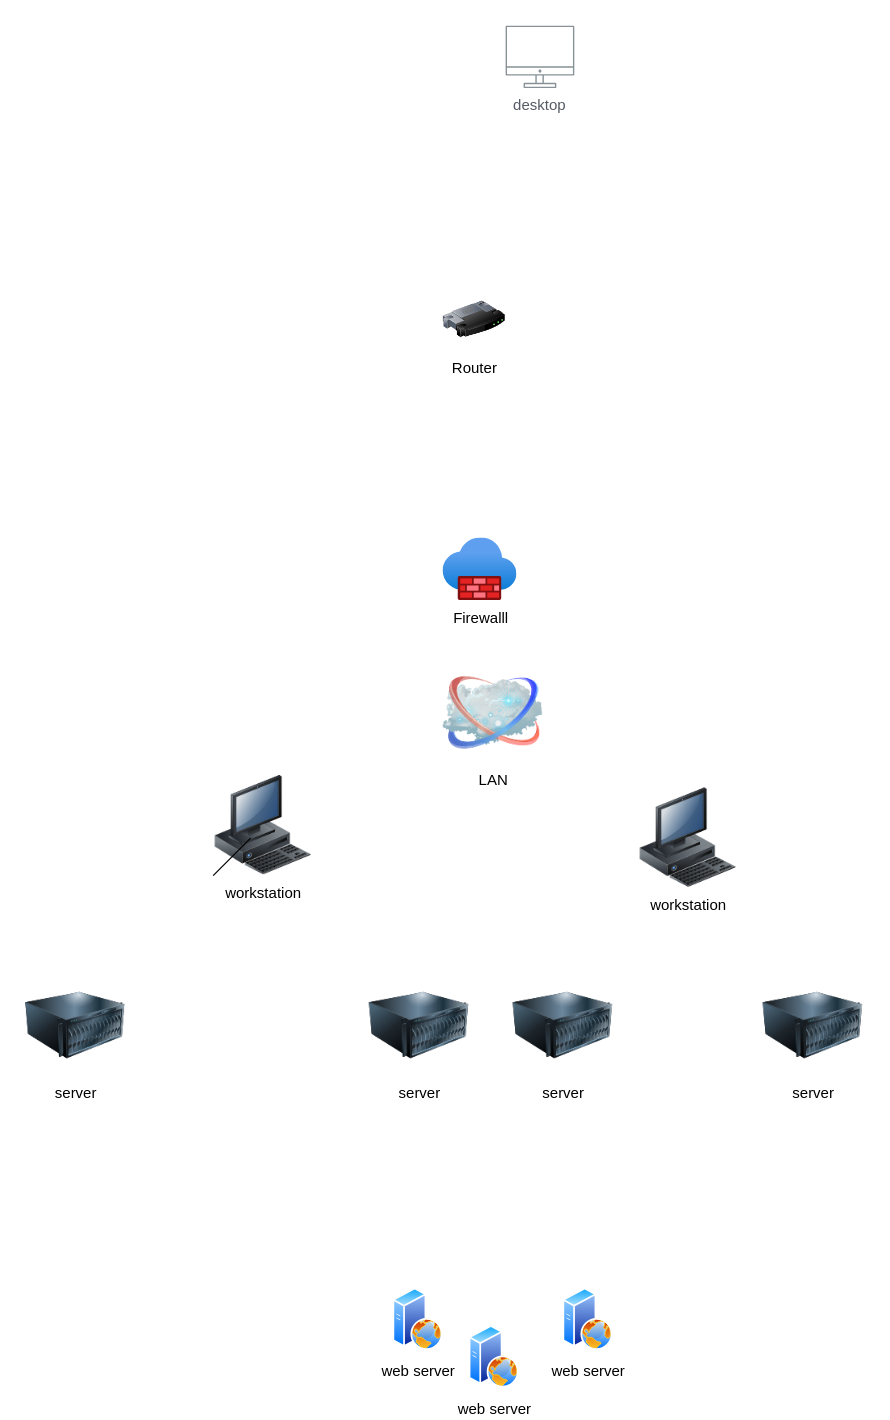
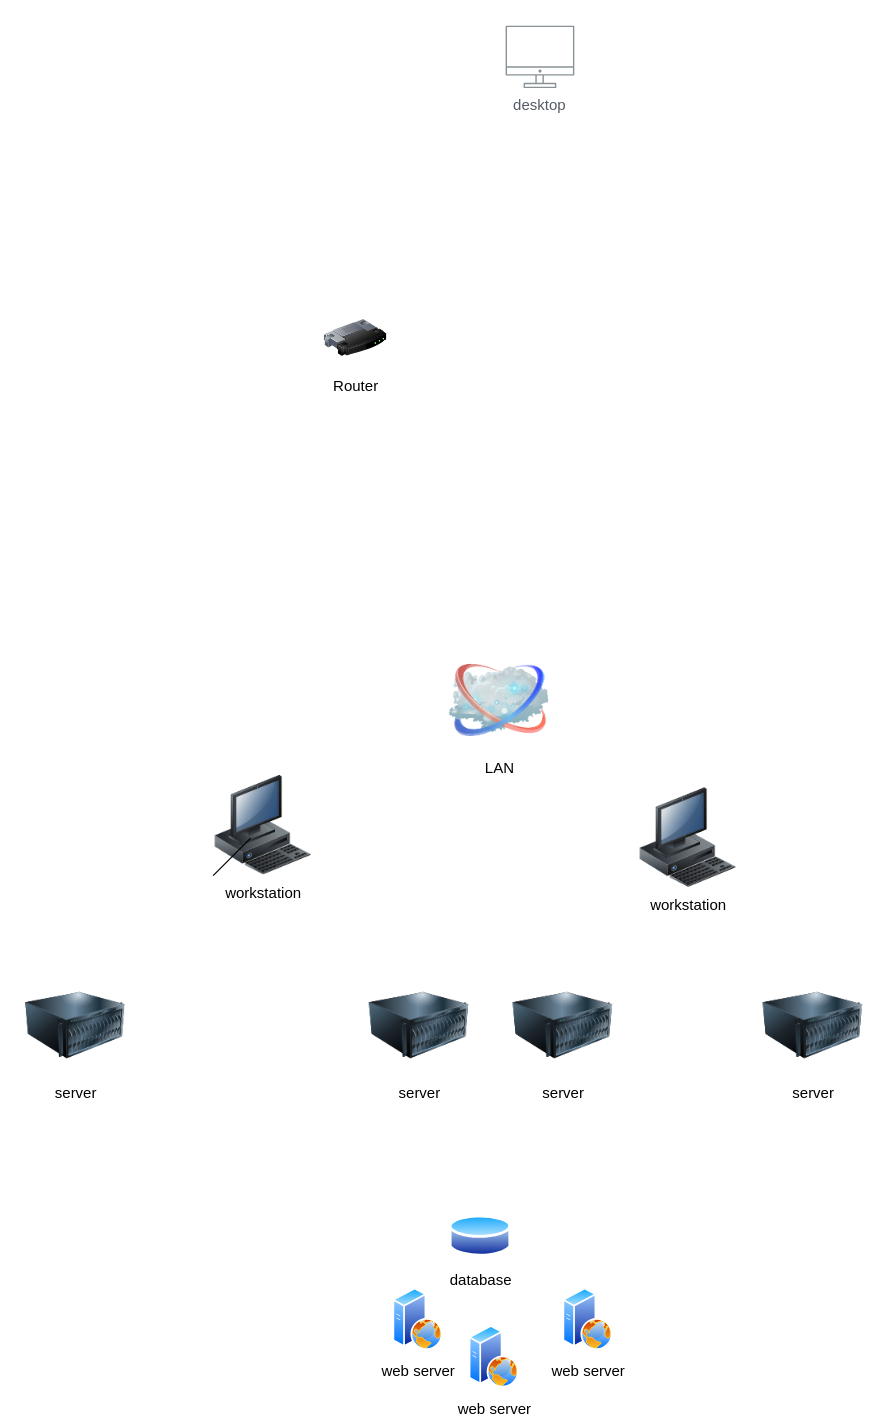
  <mxCell id="0" />
  <mxCell id="1" parent="0" />
  <mxCell id="2" value="desktop" style="sketch=0;outlineConnect=0;gradientColor=none;fontColor=#545B64;strokeColor=none;fillColor=#879196;dashed=0;verticalLabelPosition=bottom;verticalAlign=top;align=center;html=1;fontSize=12;fontStyle=0;aspect=fixed;shape=mxgraph.aws4.illustration_desktop;pointerEvents=1" vertex="1" parent="1"><mxGeometry x="404" y="20" width="54.95" height="50" as="geometry" /></mxCell>
- <mxCell id="3" value="Firewalll" style="image;aspect=fixed;html=1;points=[];align=center;fontSize=12;image=img/lib/azure2/networking/Firewalls.svg;" vertex="1" parent="1"><mxGeometry x="354" y="430" width="59.16" height="50" as="geometry" /></mxCell>
- <mxCell id="4" value="Router" style="image;html=1;image=img/lib/clip_art/networking/Router_128x128.png" vertex="1" parent="1"><mxGeometry x="354" y="230" width="50" height="50" as="geometry" /></mxCell>
+ <mxCell id="4" value="Router" style="image;html=1;image=img/lib/clip_art/networking/Router_128x128.png" vertex="1" parent="1"><mxGeometry x="259" y="245" width="50" height="50" as="geometry" /></mxCell>
  <mxCell id="5" value="web server" style="image;aspect=fixed;perimeter=ellipsePerimeter;html=1;align=center;shadow=0;dashed=0;spacingTop=3;image=img/lib/active_directory/web_server.svg;" vertex="1" parent="1"><mxGeometry x="450" y="1030" width="40" height="50" as="geometry" /></mxCell>
  <mxCell id="6" value="web server" style="image;aspect=fixed;perimeter=ellipsePerimeter;html=1;align=center;shadow=0;dashed=0;spacingTop=3;image=img/lib/active_directory/web_server.svg;" vertex="1" parent="1"><mxGeometry x="374.95" y="1060" width="40" height="50" as="geometry" /></mxCell>
  <mxCell id="7" value="web server" style="image;aspect=fixed;perimeter=ellipsePerimeter;html=1;align=center;shadow=0;dashed=0;spacingTop=3;image=img/lib/active_directory/web_server.svg;" vertex="1" parent="1"><mxGeometry x="314" y="1030" width="40" height="50" as="geometry" /></mxCell>
+ <mxCell id="8" value="database" style="image;aspect=fixed;perimeter=ellipsePerimeter;html=1;align=center;shadow=0;dashed=0;spacingTop=3;image=img/lib/active_directory/database.svg;" vertex="1" parent="1"><mxGeometry x="359" y="970" width="50" height="37" as="geometry" /></mxCell>
  <mxCell id="9" value="server" style="image;html=1;image=img/lib/clip_art/computers/Server_128x128.png" vertex="1" parent="1"><mxGeometry x="294.95" y="780" width="80" height="80" as="geometry" /></mxCell>
  <mxCell id="10" value="server" style="image;html=1;image=img/lib/clip_art/computers/Server_128x128.png" vertex="1" parent="1"><mxGeometry x="20" y="780" width="80" height="80" as="geometry" /></mxCell>
  <mxCell id="11" value="workstation" style="image;html=1;image=img/lib/clip_art/computers/Workstation_128x128.png" vertex="1" parent="1"><mxGeometry x="170" y="620" width="80" height="80" as="geometry" /></mxCell>
  <mxCell id="12" value="" style="endArrow=none;html=1;rounded=0;" edge="1" parent="1" target="11"><mxGeometry width="50" height="50" relative="1" as="geometry"><mxPoint x="200" y="670" as="sourcePoint" /><mxPoint x="260" y="650" as="targetPoint" /></mxGeometry></mxCell>
  <mxCell id="13" value="workstation" style="image;html=1;image=img/lib/clip_art/computers/Workstation_128x128.png" vertex="1" parent="1"><mxGeometry x="510" y="630" width="80" height="80" as="geometry" /></mxCell>
  <mxCell id="14" value="server" style="image;html=1;image=img/lib/clip_art/computers/Server_128x128.png" vertex="1" parent="1"><mxGeometry x="610" y="780" width="80" height="80" as="geometry" /></mxCell>
  <mxCell id="15" value="server" style="image;html=1;image=img/lib/clip_art/computers/Server_128x128.png" vertex="1" parent="1"><mxGeometry x="410" y="780" width="80" height="80" as="geometry" /></mxCell>
- <mxCell id="16" value="LAN&lt;br&gt;" style="image;html=1;image=img/lib/clip_art/networking/Cloud_128x128.png" vertex="1" parent="1"><mxGeometry x="354" y="530" width="80" height="80" as="geometry" /></mxCell>
+ <mxCell id="16" value="LAN&lt;br&gt;" style="image;html=1;image=img/lib/clip_art/networking/Cloud_128x128.png" vertex="1" parent="1"><mxGeometry x="359" y="520" width="80" height="80" as="geometry" /></mxCell>
